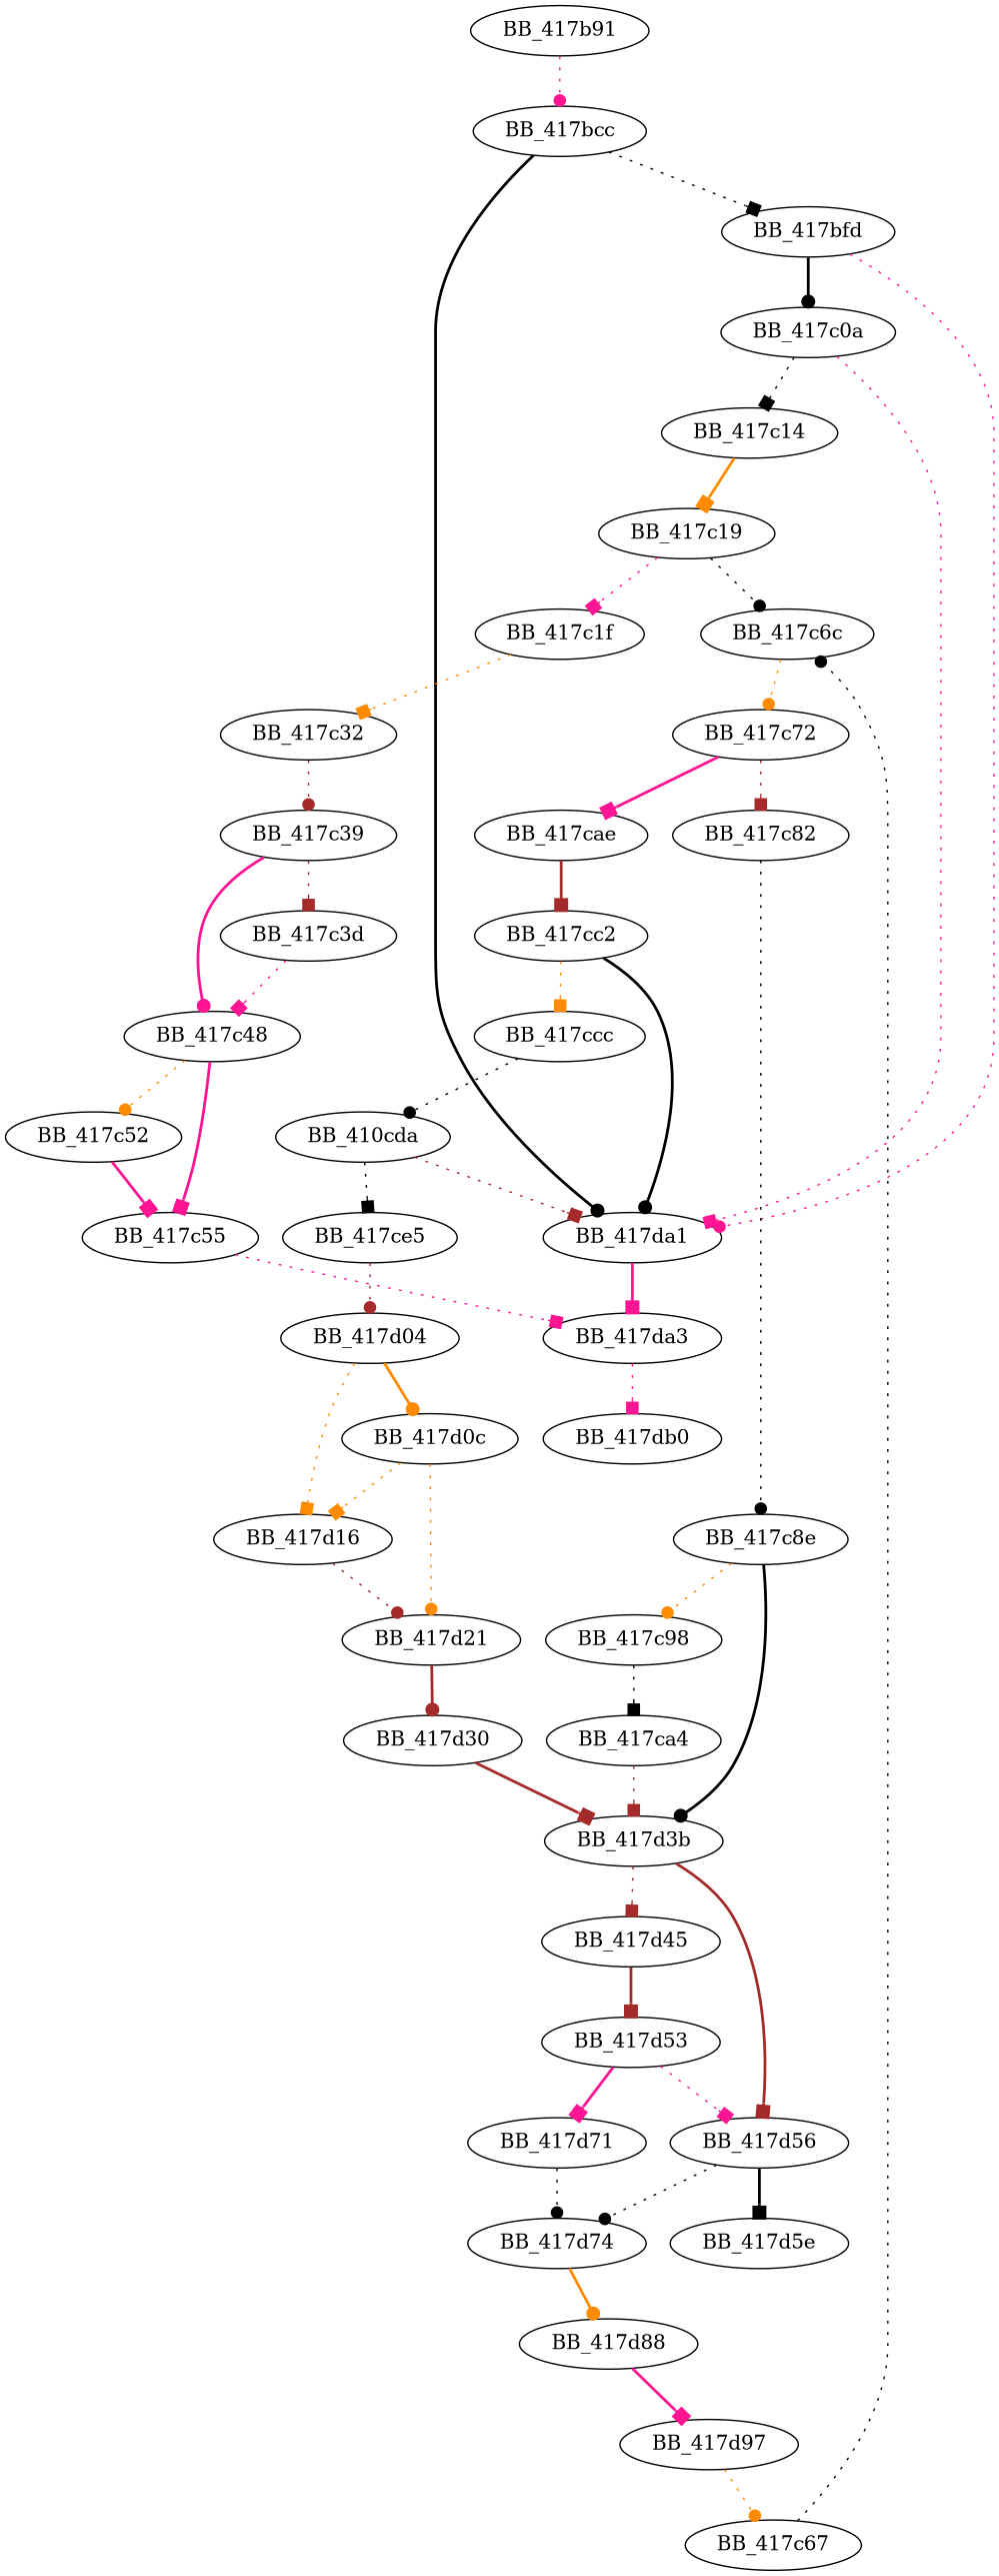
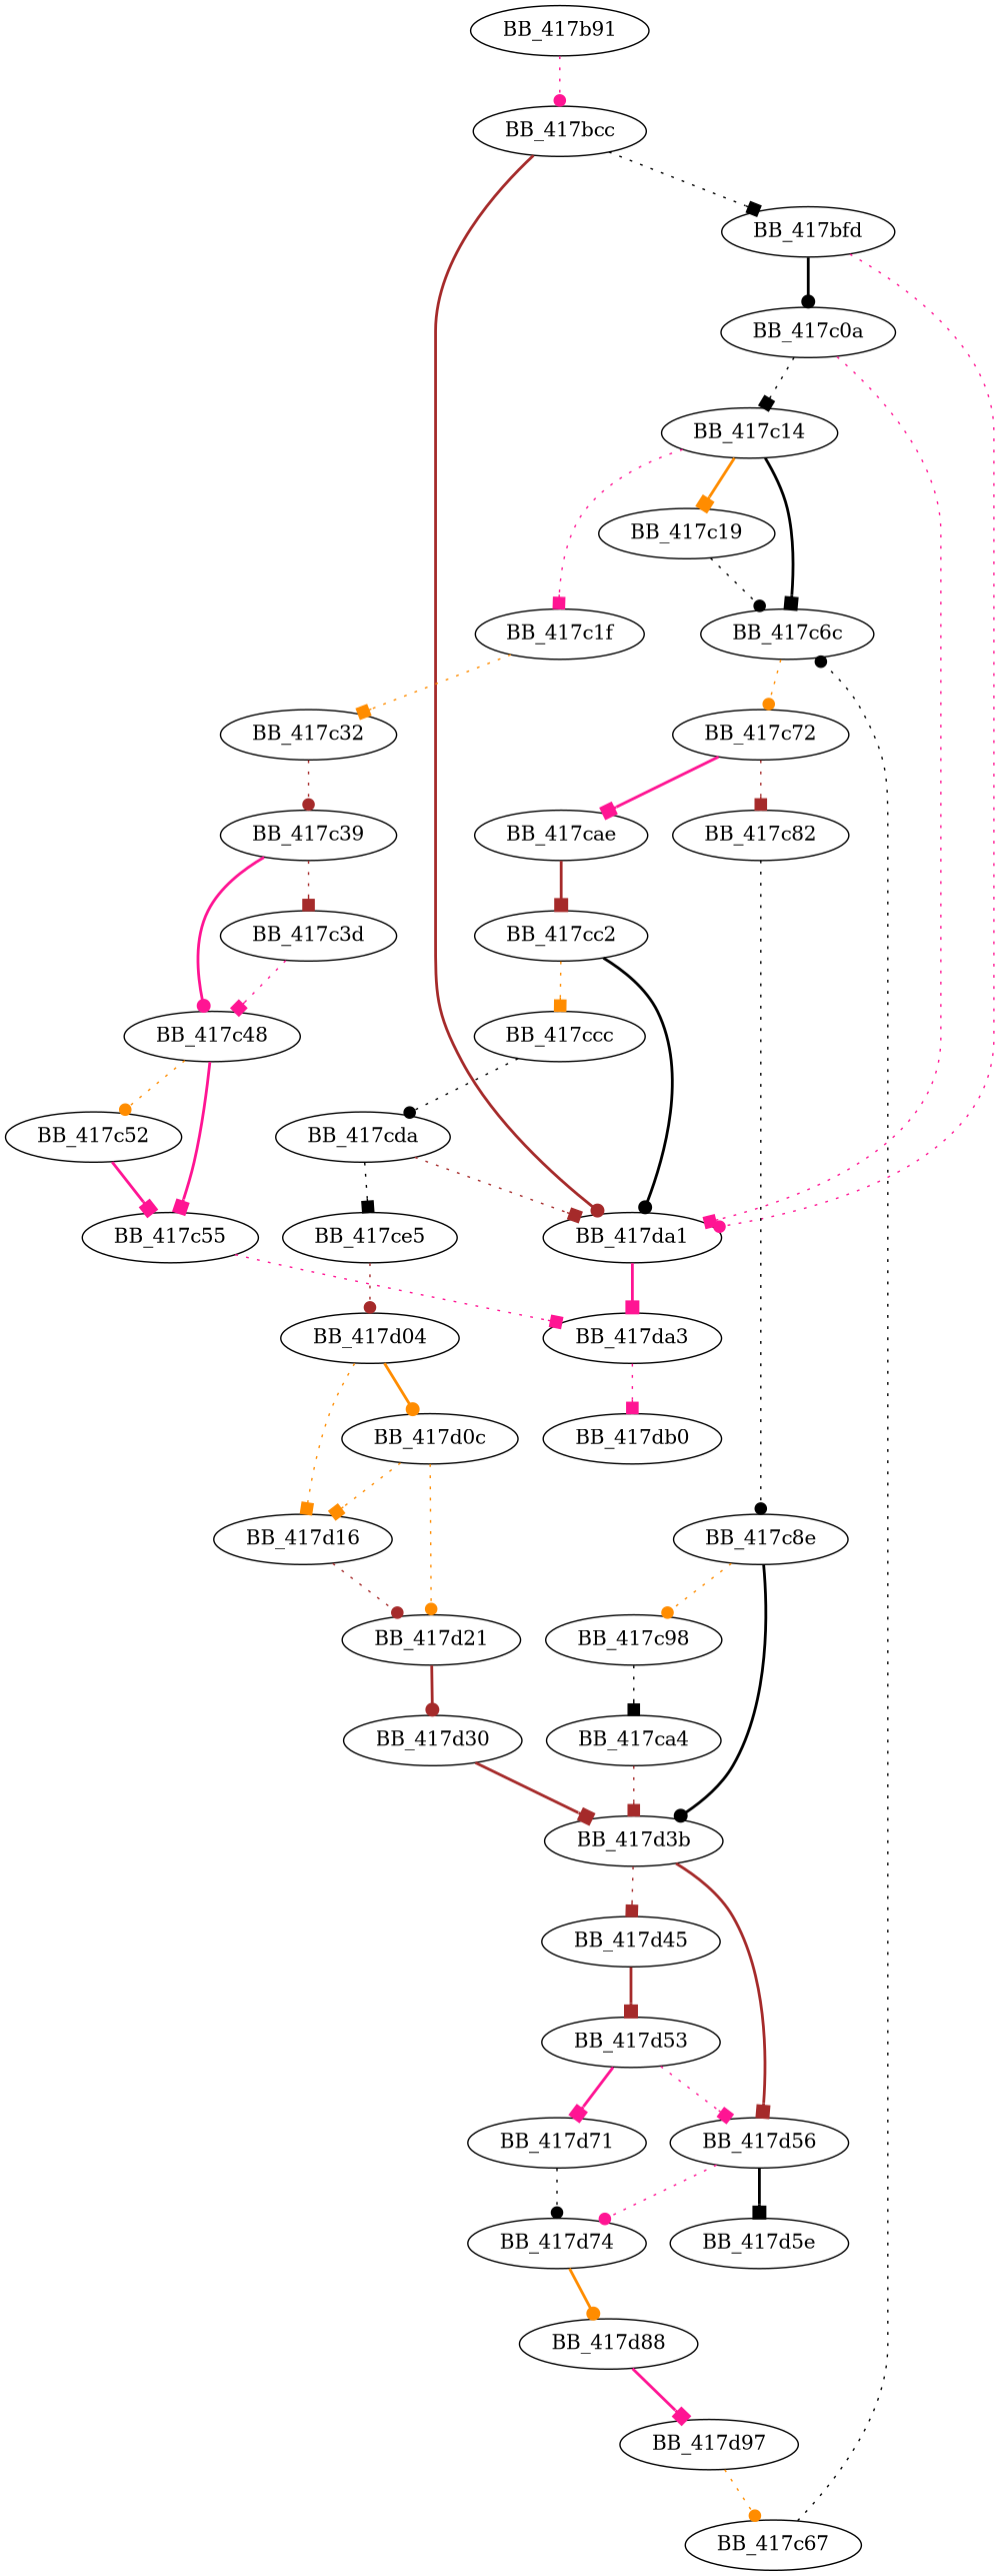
  digraph {
    edge [arrowhead=box color=deeppink style=dotted]
    BB_417b91
    BB_417bcc
    BB_417bfd
    BB_417da1
    BB_417c0a
    BB_417da3
    BB_417c14
    BB_417db0
    BB_417c19
    BB_417c6c
    BB_417c1f
    BB_417c72
    BB_417c32
    BB_417c82
    BB_417cae
    BB_417c39
    BB_417c3d
    BB_417c48
    BB_417c52
    BB_417c55
    BB_417c67
    BB_417c8e
    BB_417cc2
    BB_417c98
    BB_417d3b
    BB_417ccc
    BB_417ca4
    BB_417d45
    BB_417d56
    BB_417d53
    BB_417d5e
    BB_417d74
-   BB_417cda [label=BB_410cda]
+   BB_417cda
    BB_417ce5
    BB_417d04
    BB_417d0c
    BB_417d16
    BB_417d21
    BB_417d30
    BB_417d71
    BB_417d88
    BB_417d97
    BB_417b91 -> BB_417bcc [arrowhead=dot]
    BB_417bcc -> BB_417bfd [color=black]
-   BB_417bcc -> BB_417da1 [arrowhead=dot color=black style=bold]
+   BB_417bcc -> BB_417da1 [arrowhead=dot color=brown style=bold]
    BB_417bfd -> BB_417da1 [arrowhead=dot]
    BB_417bfd -> BB_417c0a [arrowhead=dot color=black style=bold]
    BB_417da1 -> BB_417da3 [style=bold]
    BB_417c0a -> BB_417da1
    BB_417c0a -> BB_417c14 [color=black]
    BB_417da3 -> BB_417db0
    BB_417c14 -> BB_417c19 [color=darkorange style=bold]
+   BB_417c14 -> BB_417c6c [color=black style=bold]
    BB_417c19 -> BB_417c6c [arrowhead=dot color=black]
-   BB_417c19 -> BB_417c1f
+   BB_417c14 -> BB_417c1f
    BB_417c6c -> BB_417c72 [arrowhead=dot color=darkorange]
    BB_417c1f -> BB_417c32 [color=darkorange]
    BB_417c72 -> BB_417c82 [color=brown]
    BB_417c72 -> BB_417cae [style=bold]
    BB_417c32 -> BB_417c39 [arrowhead=dot color=brown]
    BB_417c82 -> BB_417c8e [arrowhead=dot color=black]
    BB_417cae -> BB_417cc2 [color=brown style=bold]
    BB_417c39 -> BB_417c3d [color=brown]
    BB_417c39 -> BB_417c48 [arrowhead=dot style=bold]
    BB_417c3d -> BB_417c48
    BB_417c48 -> BB_417c52 [arrowhead=dot color=darkorange]
    BB_417c48 -> BB_417c55 [style=bold]
    BB_417c52 -> BB_417c55 [style=bold]
    BB_417c55 -> BB_417da3
    BB_417c67 -> BB_417c6c [arrowhead=dot color=black]
    BB_417c8e -> BB_417c98 [arrowhead=dot color=darkorange]
    BB_417c8e -> BB_417d3b [arrowhead=dot color=black style=bold]
    BB_417cc2 -> BB_417da1 [arrowhead=dot color=black style=bold]
    BB_417cc2 -> BB_417ccc [color=darkorange]
    BB_417c98 -> BB_417ca4 [color=black]
    BB_417d3b -> BB_417d45 [color=brown]
    BB_417d3b -> BB_417d56 [color=brown style=bold]
    BB_417ccc -> BB_417cda [arrowhead=dot color=black]
    BB_417ca4 -> BB_417d3b [color=brown]
    BB_417d45 -> BB_417d53 [color=brown style=bold]
    BB_417d56 -> BB_417d5e [color=black style=bold]
-   BB_417d56 -> BB_417d74 [arrowhead=dot color=black]
+   BB_417d56 -> BB_417d74 [arrowhead=dot]
    BB_417d53 -> BB_417d56
    BB_417d53 -> BB_417d71 [style=bold]
    BB_417d74 -> BB_417d88 [arrowhead=dot color=darkorange style=bold]
    BB_417cda -> BB_417da1 [color=brown]
    BB_417cda -> BB_417ce5 [color=black]
    BB_417ce5 -> BB_417d04 [arrowhead=dot color=brown]
    BB_417d04 -> BB_417d0c [arrowhead=dot color=darkorange style=bold]
    BB_417d04 -> BB_417d16 [color=darkorange]
    BB_417d0c -> BB_417d16 [color=darkorange]
    BB_417d0c -> BB_417d21 [arrowhead=dot color=darkorange]
    BB_417d16 -> BB_417d21 [arrowhead=dot color=brown]
    BB_417d21 -> BB_417d30 [arrowhead=dot color=brown style=bold]
    BB_417d30 -> BB_417d3b [color=brown style=bold]
    BB_417d71 -> BB_417d74 [arrowhead=dot color=black]
    BB_417d88 -> BB_417d97 [style=bold]
    BB_417d97 -> BB_417c67 [arrowhead=dot color=darkorange]
  }
